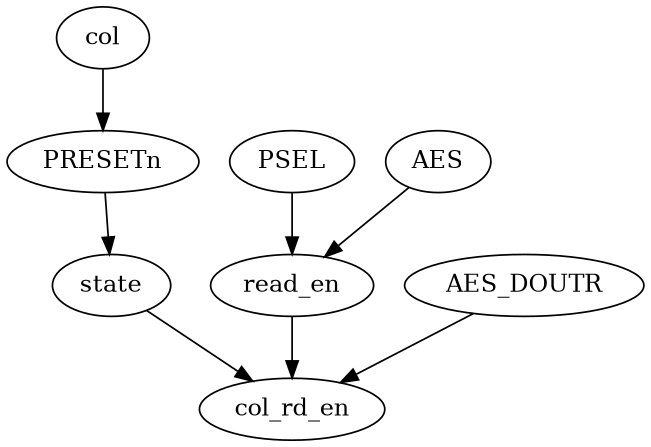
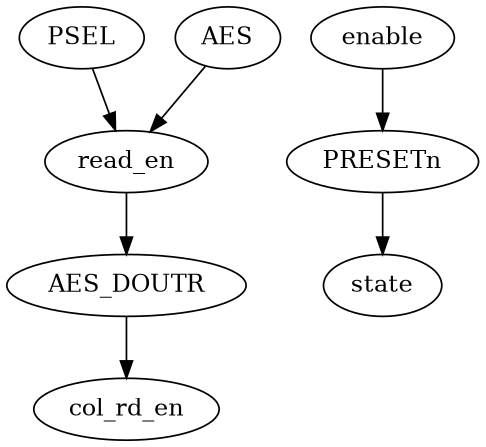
  strict digraph {
    node [complexity=6 importance=0.031657703813 rank=0.00351752264589]
    col_rd_en [complexity=0 importance=0.0122408532965 rank=0.0]
-   enable [complexity=7 importance=0.101989011817 rank=0.014569858831 label=col]
+   enable [complexity=7 importance=0.101989011817 rank=0.014569858831]
    PRESETn [complexity=7 importance=0.144764941099 rank=0.0206807058713]
    state [importance=0.0455767890475 rank=0.00759613150792]
    PSEL [complexity=9]
    read_en [importance=0.0236231298566 rank=0.00393718830943]
    n7 [complexity=9 label=AES]
    AES_DOUTR [importance=0.0202754272529 rank=0.00337923787548]
    enable -> PRESETn
    PRESETn -> state
-   state -> col_rd_en
    PSEL -> read_en
-   read_en -> col_rd_en
+   read_en -> AES_DOUTR
    n7 -> read_en
    AES_DOUTR -> col_rd_en
  }
